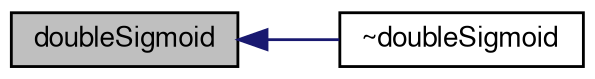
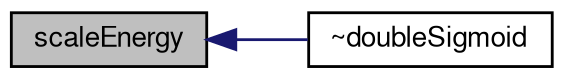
  digraph {
    rankdir=LR
    node [color=black fontname=FreeSans fontsize=10 shape=record]
-   n1 [fillcolor=grey75 fontcolor=black height=0.2 label=doubleSigmoid style=filled width=0.4]
+   n1 [fillcolor=grey75 fontcolor=black height=0.2 label=scaleEnergy style=filled width=0.4]
    n2 [height=0.2 label="~doubleSigmoid" width=0.4]
    n1 -> n2 [color=midnightblue dir=back fontname=FreeSans fontsize=10 labelfontname=FreeSans labelfontsize=10 style=solid]
  }
